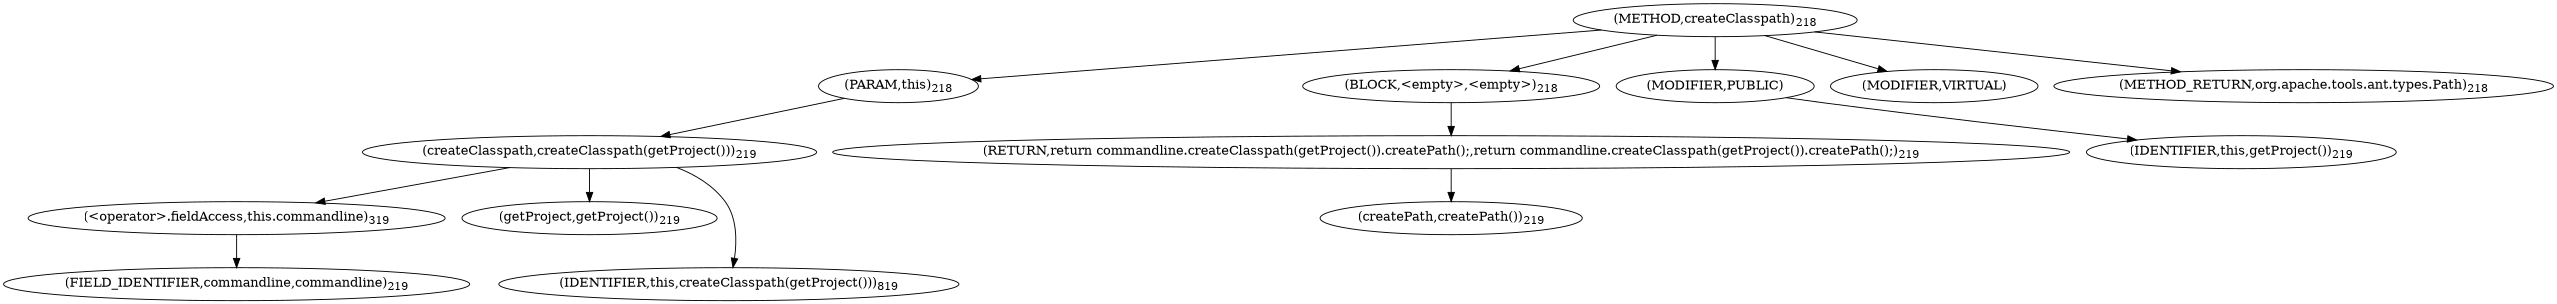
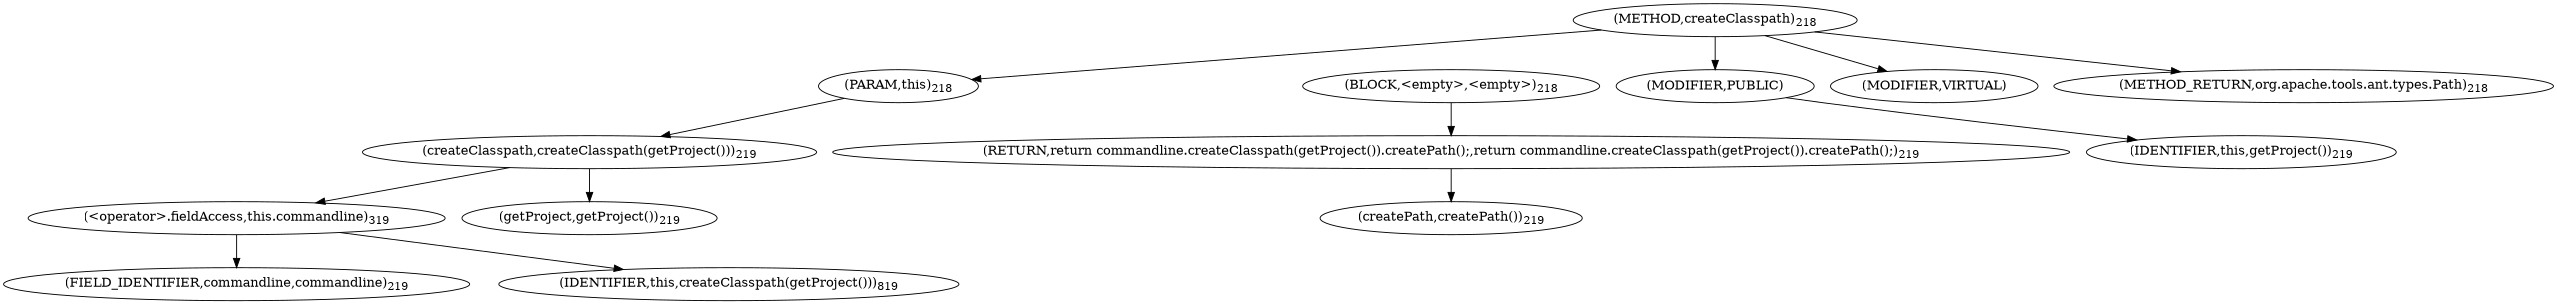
  digraph {
    n1 [label=<(METHOD,createClasspath)<SUB>218</SUB>>]
    n2 [label=<(PARAM,this)<SUB>218</SUB>>]
    n3 [label=<(BLOCK,&lt;empty&gt;,&lt;empty&gt;)<SUB>218</SUB>>]
    n4 [label=<(MODIFIER,PUBLIC)>]
    n5 [label=<(MODIFIER,VIRTUAL)>]
    n6 [label=<(METHOD_RETURN,org.apache.tools.ant.types.Path)<SUB>218</SUB>>]
    n7 [label=<(createClasspath,createClasspath(getProject()))<SUB>219</SUB>>]
    n8 [label=<(RETURN,return commandline.createClasspath(getProject()).createPath();,return commandline.createClasspath(getProject()).createPath();)<SUB>219</SUB>>]
    n9 [label=<(IDENTIFIER,this,getProject())<SUB>219</SUB>>]
    n10 [label=<(createPath,createPath())<SUB>219</SUB>>]
    n11 [label=<(&lt;operator&gt;.fieldAccess,this.commandline)<SUB>319</SUB>>]
    n12 [label=<(getProject,getProject())<SUB>219</SUB>>]
    n13 [label=<(IDENTIFIER,this,createClasspath(getProject()))<SUB>819</SUB>>]
    n14 [label=<(FIELD_IDENTIFIER,commandline,commandline)<SUB>219</SUB>>]
    n1 -> n2
-   n1 -> n3
    n1 -> n4
    n1 -> n5
    n1 -> n6
    n2 -> n7
    n3 -> n8
    n4 -> n9
    n7 -> n11
    n7 -> n12
    n8 -> n10
-   n7 -> n13
+   n11 -> n13
    n11 -> n14
  }
